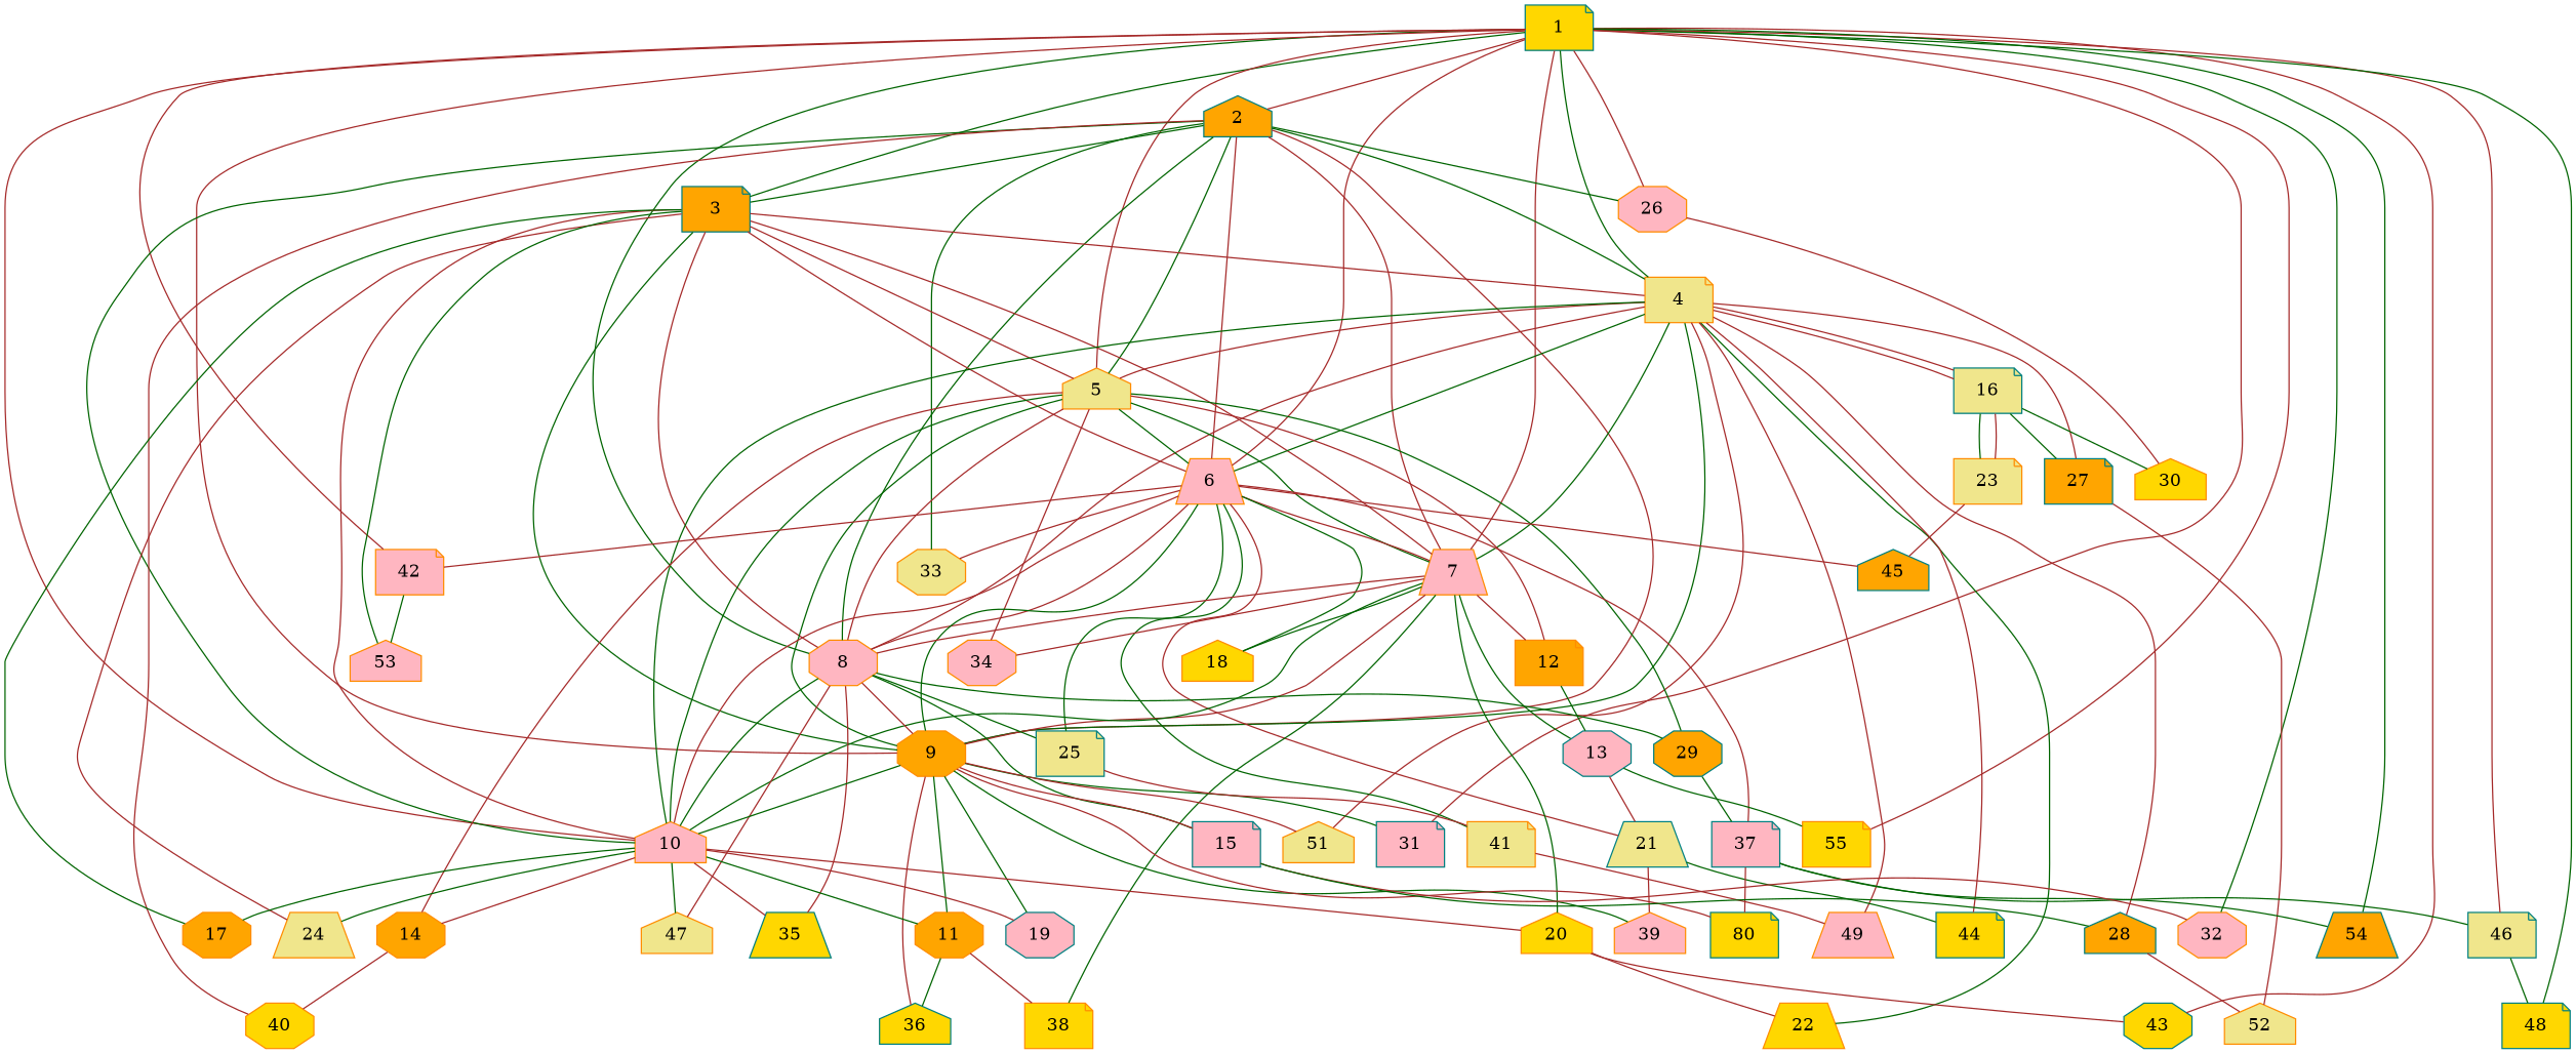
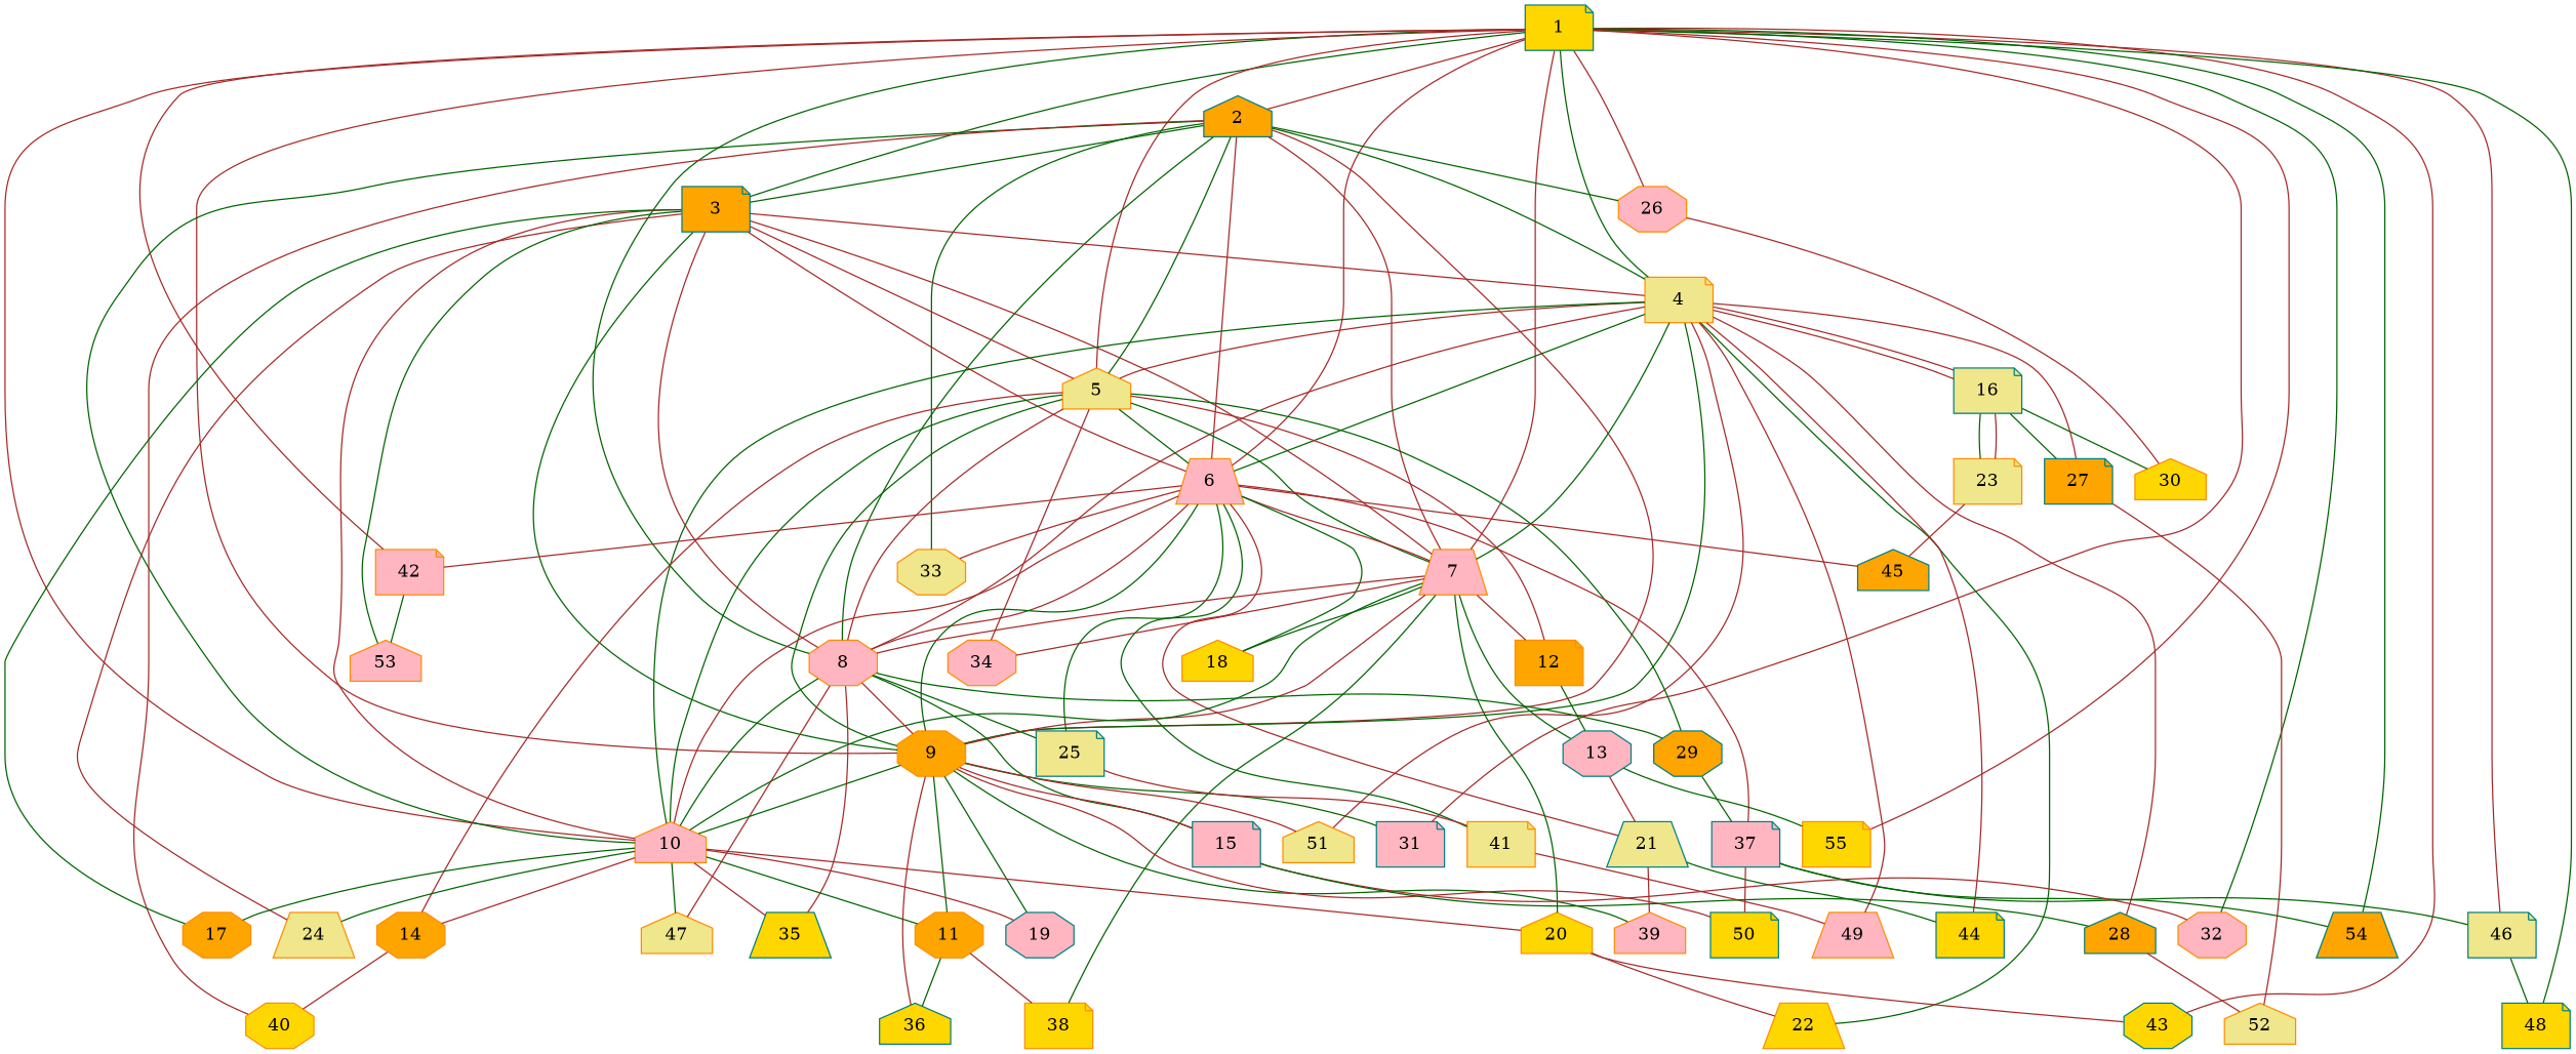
  graph {
    node [color=darkorange fillcolor=lightpink shape=note style=filled]
    edge [color=brown]
    1 [color=teal fillcolor=gold]
    2 [color=teal fillcolor=orange shape=house]
    3 [color=teal fillcolor=orange]
    4 [fillcolor=khaki]
    5 [fillcolor=khaki shape=house]
    6 [shape=trapezium]
    7 [shape=trapezium]
    8 [shape=octagon]
    9 [fillcolor=orange shape=octagon]
    10 [shape=house]
    26 [shape=octagon]
    31 [color=teal]
    32 [shape=octagon]
    42
    43 [color=teal fillcolor=gold shape=octagon]
    46 [color=teal fillcolor=khaki]
    48 [color=teal fillcolor=gold]
    54 [color=teal fillcolor=orange shape=trapezium]
    55 [fillcolor=gold]
    33 [fillcolor=khaki shape=octagon]
    40 [fillcolor=gold shape=octagon]
    17 [fillcolor=orange shape=octagon]
    24 [fillcolor=khaki shape=trapezium]
    53 [shape=house]
    16 [color=teal fillcolor=khaki]
    22 [fillcolor=gold shape=trapezium]
    27 [color=teal fillcolor=orange]
    28 [color=teal fillcolor=orange shape=house]
    44 [color=teal fillcolor=gold]
    49 [shape=trapezium]
    51 [fillcolor=khaki shape=house]
    12 [fillcolor=orange]
    14 [fillcolor=orange shape=octagon]
    29 [color=teal fillcolor=orange shape=octagon]
    34 [shape=octagon]
    18 [fillcolor=gold shape=house]
    21 [color=teal fillcolor=khaki shape=trapezium]
    25 [color=teal fillcolor=khaki]
    37 [color=teal]
    41 [fillcolor=khaki]
    45 [color=teal fillcolor=orange shape=house]
    13 [color=teal shape=octagon]
    20 [fillcolor=gold shape=house]
    38 [fillcolor=gold]
    15 [color=teal]
    35 [color=teal fillcolor=gold shape=trapezium]
    47 [fillcolor=khaki shape=house]
    11 [fillcolor=orange shape=octagon]
    19 [color=teal shape=octagon]
    36 [color=teal fillcolor=gold shape=house]
    39 [shape=house]
-   50 [color=teal fillcolor=gold label=80]
+   50 [color=teal fillcolor=gold]
    30 [fillcolor=gold shape=house]
    23 [fillcolor=khaki]
    52 [fillcolor=khaki shape=house]
    1 -- 2
    1 -- 3 [color=darkgreen]
    1 -- 4 [color=darkgreen]
    1 -- 5
    1 -- 6
    1 -- 7
    1 -- 8 [color=darkgreen]
    1 -- 9
    1 -- 10
    1 -- 26
    1 -- 31
    1 -- 32 [color=darkgreen]
    1 -- 42
    1 -- 43
    1 -- 46
    1 -- 48 [color=darkgreen]
    1 -- 54 [color=darkgreen]
    1 -- 55
    2 -- 3 [color=darkgreen]
    2 -- 4 [color=darkgreen]
    2 -- 5 [color=darkgreen]
    2 -- 6
    2 -- 7
    2 -- 8 [color=darkgreen]
    2 -- 9
    2 -- 10 [color=darkgreen]
    2 -- 26 [color=darkgreen]
    2 -- 33 [color=darkgreen]
    2 -- 40
    3 -- 4
    3 -- 5
    3 -- 6
    3 -- 7
    3 -- 8
    3 -- 9 [color=darkgreen]
    3 -- 10
    3 -- 17 [color=darkgreen]
    3 -- 24
    3 -- 53 [color=darkgreen]
    4 -- 5
    4 -- 6 [color=darkgreen]
    4 -- 7 [color=darkgreen]
    4 -- 8
    4 -- 9 [color=darkgreen]
    4 -- 10 [color=darkgreen]
    4 -- 16
    4 -- 16
    4 -- 22 [color=darkgreen]
    4 -- 27
    4 -- 28
    4 -- 44
    4 -- 49
    4 -- 51
    5 -- 6 [color=darkgreen]
    5 -- 7 [color=darkgreen]
    5 -- 8
    5 -- 9 [color=darkgreen]
    5 -- 10 [color=darkgreen]
    5 -- 12
    5 -- 14
    5 -- 29 [color=darkgreen]
    5 -- 34
    6 -- 7
    6 -- 8
    6 -- 9 [color=darkgreen]
    6 -- 10
    6 -- 42
    6 -- 33
    6 -- 18 [color=darkgreen]
    6 -- 21
    6 -- 25 [color=darkgreen]
    6 -- 37
    6 -- 41 [color=darkgreen]
    6 -- 45
    7 -- 8
    7 -- 9
    7 -- 10 [color=darkgreen]
    7 -- 12
    7 -- 34
    7 -- 18 [color=darkgreen]
    7 -- 13 [color=darkgreen]
    7 -- 20 [color=darkgreen]
    7 -- 38 [color=darkgreen]
    8 -- 9
    8 -- 10 [color=darkgreen]
    8 -- 29 [color=darkgreen]
    8 -- 25 [color=darkgreen]
    8 -- 15 [color=darkgreen]
    8 -- 35
    8 -- 47
    9 -- 10 [color=darkgreen]
    9 -- 31 [color=darkgreen]
    9 -- 51
    9 -- 15
    9 -- 11 [color=darkgreen]
    9 -- 19 [color=darkgreen]
    9 -- 36
    9 -- 39 [color=darkgreen]
    9 -- 50
    10 -- 17 [color=darkgreen]
    10 -- 24 [color=darkgreen]
    10 -- 14
    10 -- 20
    10 -- 35
    10 -- 47 [color=darkgreen]
    10 -- 11 [color=darkgreen]
    10 -- 19
    26 -- 30
    42 -- 53 [color=darkgreen]
    46 -- 48 [color=darkgreen]
    16 -- 27 [color=darkgreen]
    16 -- 30 [color=darkgreen]
    16 -- 23 [color=darkgreen]
    16 -- 23
    27 -- 52
    28 -- 52
    12 -- 13 [color=darkgreen]
    14 -- 40
    29 -- 37 [color=darkgreen]
    21 -- 44 [color=darkgreen]
    21 -- 39
    25 -- 41
    37 -- 46 [color=darkgreen]
    37 -- 54 [color=darkgreen]
    37 -- 50
    41 -- 49
    13 -- 55 [color=darkgreen]
    13 -- 21
    20 -- 43
    20 -- 22
    15 -- 32
    15 -- 28 [color=darkgreen]
    11 -- 38
    11 -- 36 [color=darkgreen]
    23 -- 45
  }
